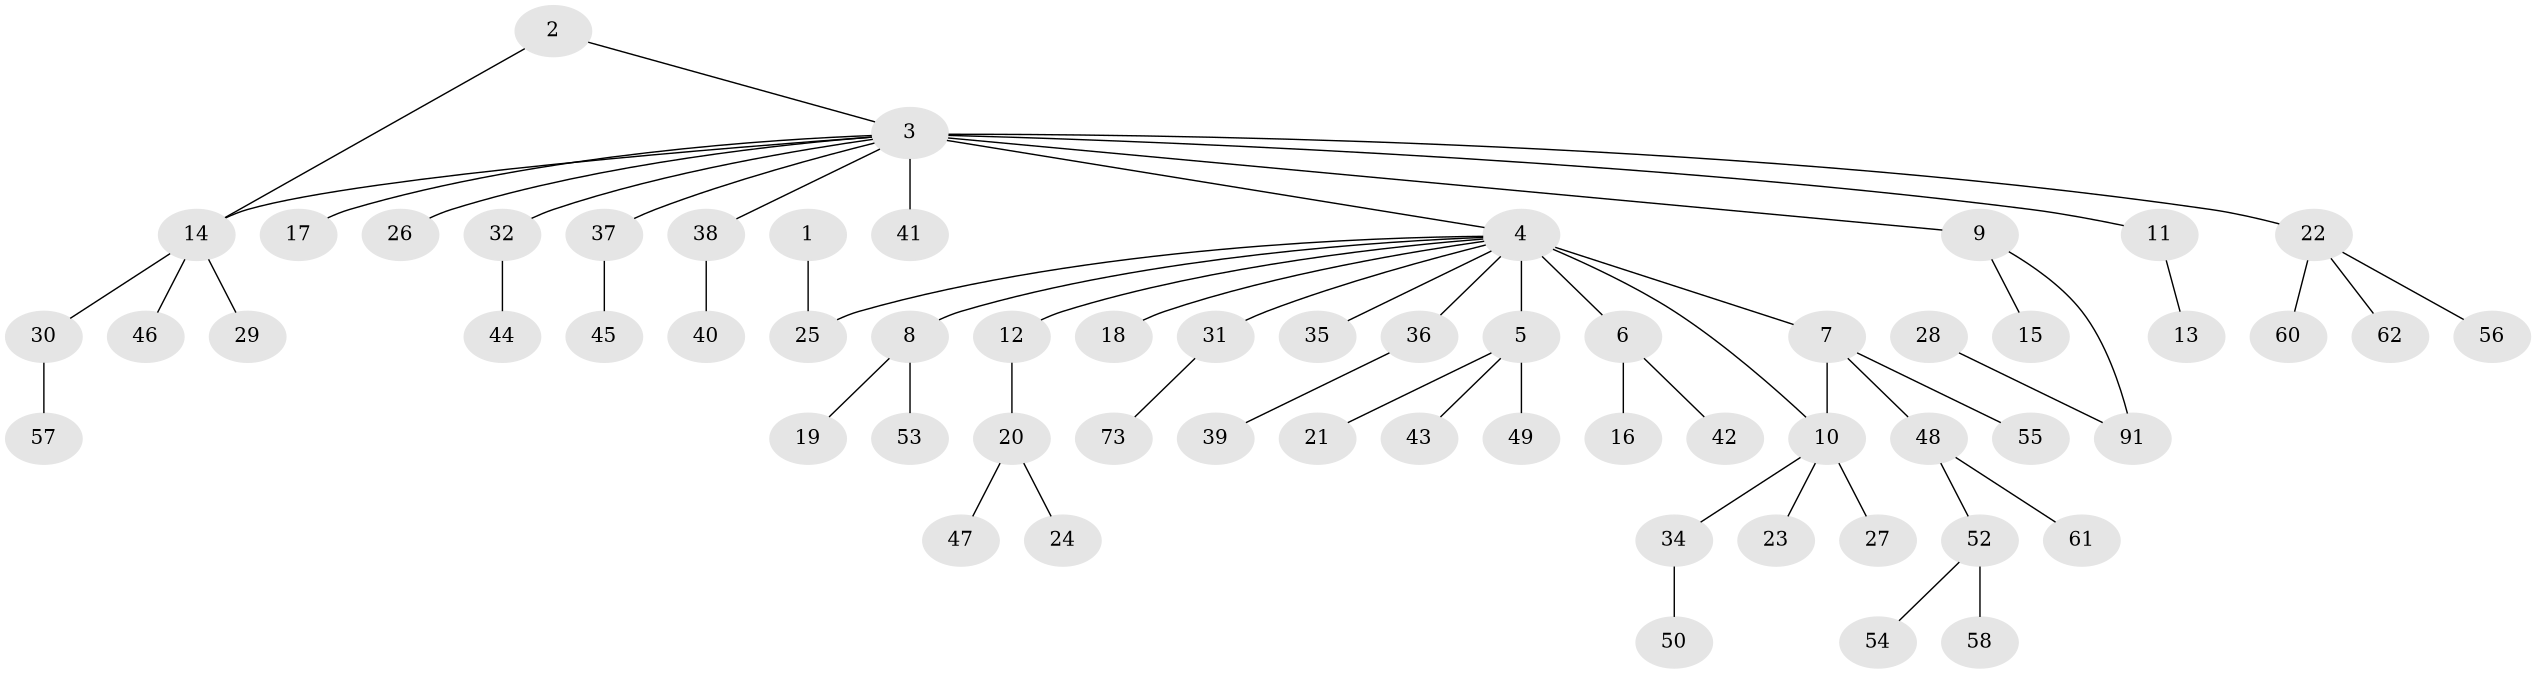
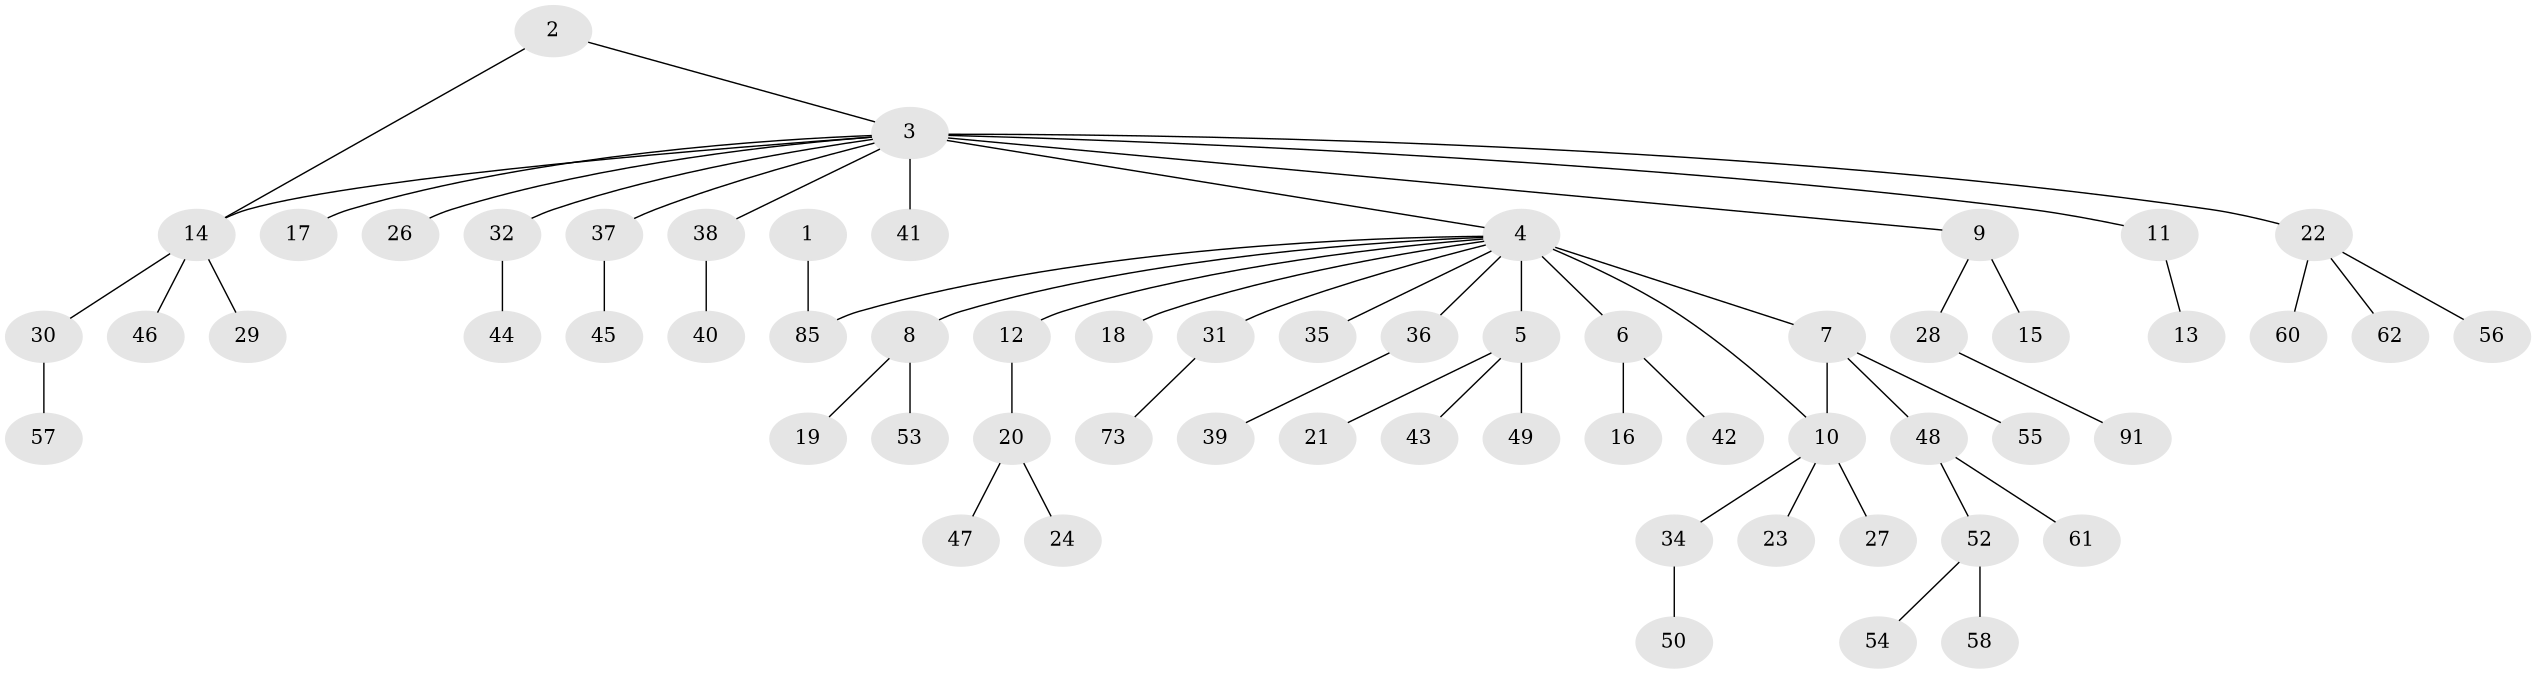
  graph {
    node [color=gray90 style=filled]
    edge [weight=1.0]
    1
-   25
+   25 [label=85]
    2
    3
    14
    4
    9
    11
    17
    22
    26
    32
    37
    38
    41
    29
    30
    46
    5
    6
    7
    8
    10
    12
    18
    31
    35
    36
    15
    28
    13
    56
    60
    62
    44
    45
    40
    21
    43
    49
    16
    42
    48
    55
    19
    53
    23
    27
    34
    20
    n51 [label=73]
    39
    52
    61
    n55 [label=91]
    50
    24
    47
    57
    54
    58
    1 -- 25
    2 -- 3
    2 -- 14
    3 -- 14
    3 -- 4
    3 -- 9
    3 -- 11
    3 -- 17
    3 -- 22
    3 -- 26
    3 -- 32
    3 -- 37
    3 -- 38
    3 -- 41 [weight=6.0]
    14 -- 29 [weight=2.0]
    14 -- 30
    14 -- 46
    4 -- 25
    4 -- 5 [weight=8.0]
    4 -- 6
    4 -- 7
    4 -- 8
    4 -- 10
    4 -- 12
    4 -- 18
    4 -- 31
    4 -- 35
    4 -- 36
    9 -- 15
-   9 -- n55
+   9 -- 28
    11 -- 13
    22 -- 56
    22 -- 60
    22 -- 62
    32 -- 44
    37 -- 45 [weight=2.0]
    38 -- 40
    30 -- 57 [weight=2.0]
    5 -- 21
    5 -- 43
    5 -- 49
    6 -- 16
    6 -- 42
    7 -- 10
    7 -- 48
    7 -- 55
    8 -- 19
    8 -- 53
    10 -- 23 [weight=2.0]
    10 -- 27
    10 -- 34
    12 -- 20
    31 -- n51 [weight=2.0]
    36 -- 39
    28 -- n55
    48 -- 52
    48 -- 61
    34 -- 50 [weight=2.0]
    20 -- 24
    20 -- 47
    52 -- 54
    52 -- 58 [weight=2.0]
  }
